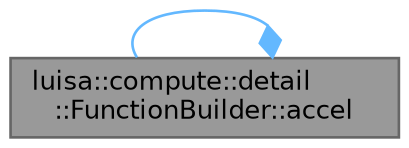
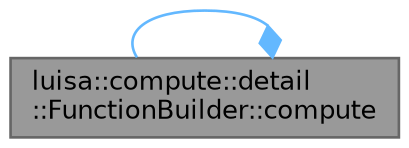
  digraph {
    rankdir=LR
-   n1 [color=gray40 fillcolor=grey60 fontcolor=black fontname=Helvetica fontsize=10 height=0.2 label="luisa::compute::detail\l::FunctionBuilder::accel" shape=box style=filled width=0.4]
+   n1 [color=gray40 fillcolor=grey60 fontcolor=black fontname=Helvetica fontsize=10 height=0.2 label="luisa::compute::detail\l::FunctionBuilder::compute" shape=box style=filled width=0.4]
    n1 -> n1 [color=steelblue1 fontname=Helvetica fontsize=10 labelfontname=Helvetica labelfontsize=10 style=solid arrowhead=diamond]
  }
